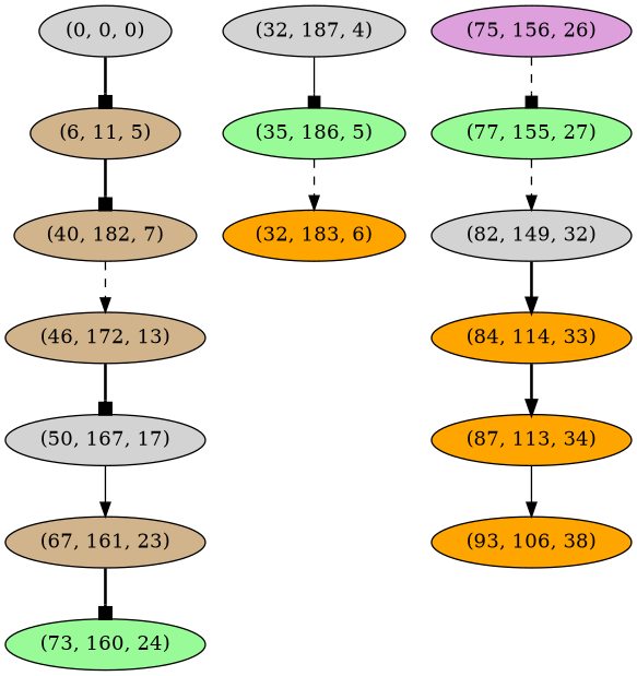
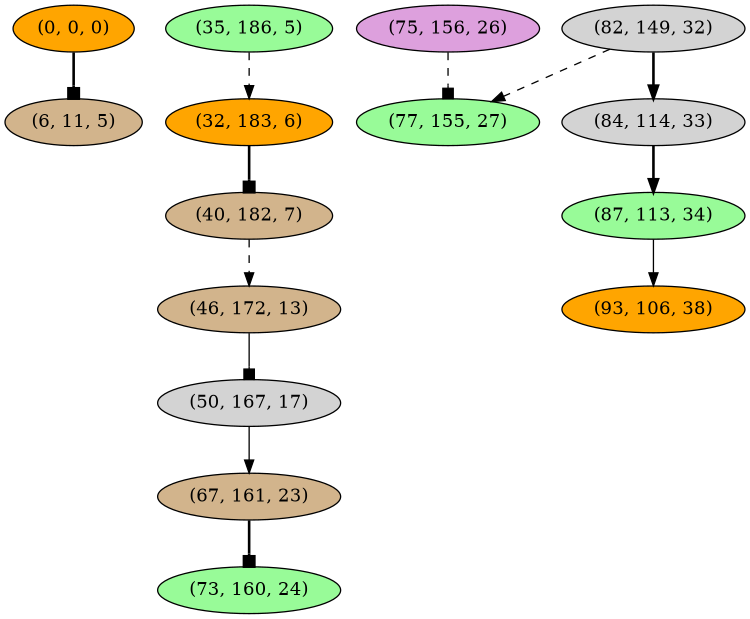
  digraph {
    node [fillcolor=lightgrey style=filled]
    edge [arrowhead=normal style=bold]
    "(6, 11, 5)" [fillcolor=tan]
-   "(0, 0, 0)"
+   "(0, 0, 0)" [fillcolor=orange]
    "(35, 186, 5)" [fillcolor=palegreen]
-   "(32, 187, 4)"
    n5 [fillcolor=orange label="(32, 183, 6)"]
    "(40, 182, 7)" [fillcolor=tan]
    "(46, 172, 13)" [fillcolor=tan]
    "(50, 167, 17)"
    "(67, 161, 23)" [fillcolor=tan]
    "(73, 160, 24)" [fillcolor=palegreen]
    "(75, 156, 26)" [fillcolor=plum]
    "(77, 155, 27)" [fillcolor=palegreen]
    "(82, 149, 32)"
-   "(84, 114, 33)" [fillcolor=orange]
-   "(87, 113, 34)" [fillcolor=orange]
+   "(84, 114, 33)"
+   "(87, 113, 34)" [fillcolor=palegreen]
    "(93, 106, 38)" [fillcolor=orange]
    "(0, 0, 0)" -> "(6, 11, 5)" [arrowhead=box]
    "(35, 186, 5)" -> n5 [style=dashed]
-   "(32, 187, 4)" -> "(35, 186, 5)" [arrowhead=box style=solid]
-   "(6, 11, 5)" -> "(40, 182, 7)" [arrowhead=box]
+   n5 -> "(40, 182, 7)" [arrowhead=box]
    "(40, 182, 7)" -> "(46, 172, 13)" [style=dashed]
-   "(46, 172, 13)" -> "(50, 167, 17)" [arrowhead=box]
+   "(46, 172, 13)" -> "(50, 167, 17)" [arrowhead=box style=solid]
    "(50, 167, 17)" -> "(67, 161, 23)" [style=solid]
    "(67, 161, 23)" -> "(73, 160, 24)" [arrowhead=box]
    "(75, 156, 26)" -> "(77, 155, 27)" [arrowhead=box style=dashed]
-   "(77, 155, 27)" -> "(82, 149, 32)" [style=dashed]
+   "(82, 149, 32)" -> "(77, 155, 27)" [style=dashed]
    "(82, 149, 32)" -> "(84, 114, 33)"
    "(84, 114, 33)" -> "(87, 113, 34)"
    "(87, 113, 34)" -> "(93, 106, 38)" [style=solid]
  }
